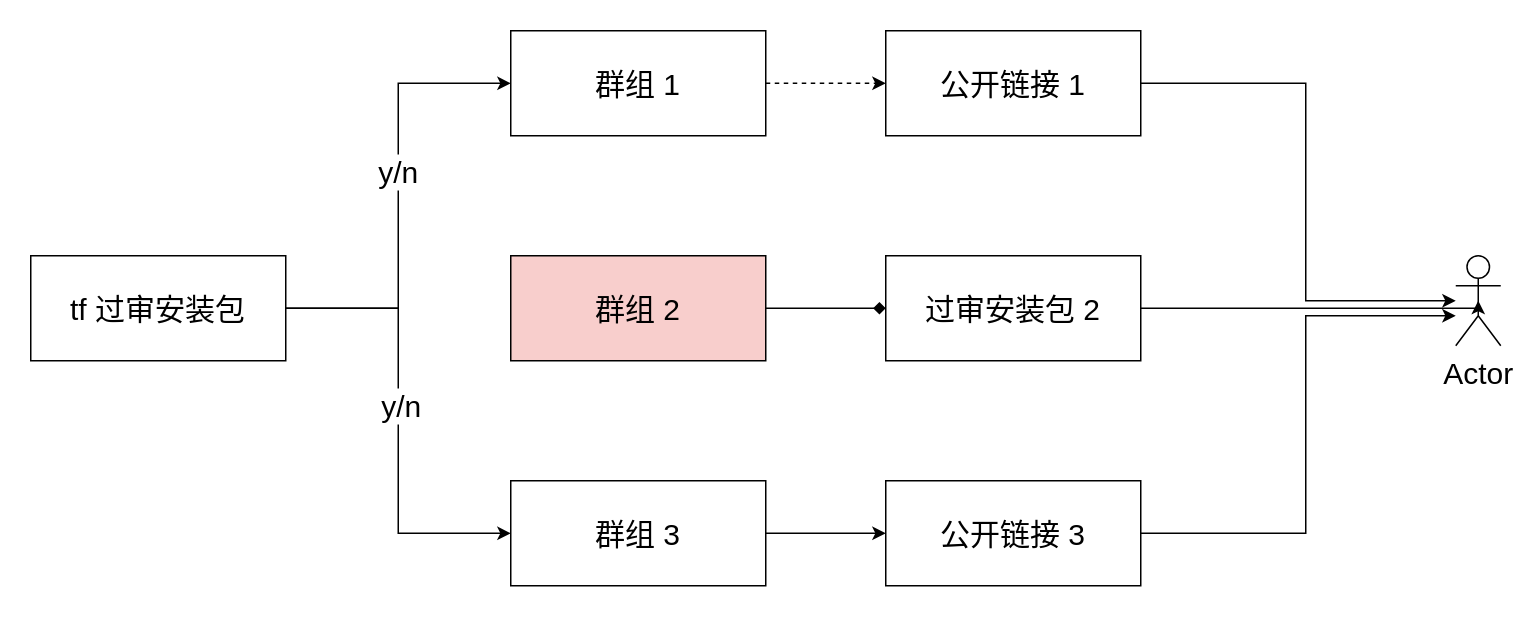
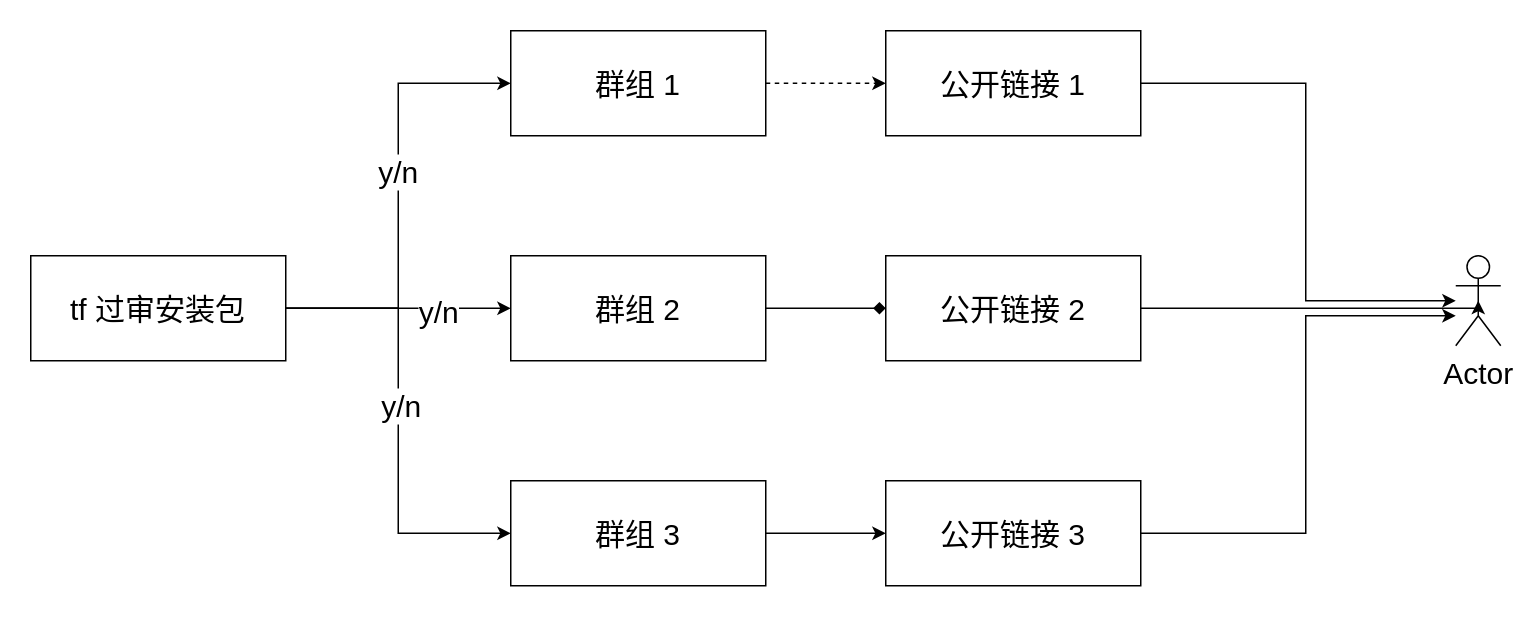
  <mxCell id="0" />
  <mxCell id="1" parent="0" />
  <mxCell id="2" style="edgeStyle=orthogonalEdgeStyle;rounded=0;orthogonalLoop=1;jettySize=auto;html=1;entryX=0;entryY=0.5;entryDx=0;entryDy=0;fontSize=20;" edge="1" parent="1" source="8" target="10"><mxGeometry relative="1" as="geometry" /></mxCell>
  <mxCell id="3" value="y/n" style="edgeLabel;html=1;align=center;verticalAlign=middle;resizable=0;points=[];fontSize=20;" vertex="1" connectable="0" parent="2"><mxGeometry x="0.113" y="1" relative="1" as="geometry"><mxPoint as="offset" /></mxGeometry></mxCell>
+ <mxCell id="4" style="edgeStyle=orthogonalEdgeStyle;rounded=0;orthogonalLoop=1;jettySize=auto;html=1;entryX=0;entryY=0.5;entryDx=0;entryDy=0;fontSize=20;" edge="1" parent="1" source="8" target="12"><mxGeometry relative="1" as="geometry" /></mxCell>
+ <mxCell id="5" value="y/n" style="edgeLabel;html=1;align=center;verticalAlign=middle;resizable=0;points=[];fontSize=20;" vertex="1" connectable="0" parent="4"><mxGeometry x="0.347" y="-1" relative="1" as="geometry"><mxPoint as="offset" /></mxGeometry></mxCell>
  <mxCell id="6" style="edgeStyle=orthogonalEdgeStyle;rounded=0;orthogonalLoop=1;jettySize=auto;html=1;entryX=0;entryY=0.5;entryDx=0;entryDy=0;fontSize=20;" edge="1" parent="1" source="8" target="14"><mxGeometry relative="1" as="geometry" /></mxCell>
  <mxCell id="7" value="y/n" style="edgeLabel;html=1;align=center;verticalAlign=middle;resizable=0;points=[];fontSize=20;" vertex="1" connectable="0" parent="6"><mxGeometry x="-0.073" y="1" relative="1" as="geometry"><mxPoint as="offset" /></mxGeometry></mxCell>
  <mxCell id="8" value="&lt;font style=&quot;font-size: 20px&quot;&gt;tf 过审安装包&lt;/font&gt;" style="rounded=0;whiteSpace=wrap;html=1;" vertex="1" parent="1"><mxGeometry x="20" y="170" width="170" height="70" as="geometry" /></mxCell>
  <mxCell id="9" value="" style="edgeStyle=orthogonalEdgeStyle;rounded=0;orthogonalLoop=1;jettySize=auto;html=1;fontSize=20;dashed=1;" edge="1" parent="1" source="10" target="16"><mxGeometry relative="1" as="geometry" /></mxCell>
  <mxCell id="10" value="&lt;span style=&quot;font-size: 20px&quot;&gt;群组 1&lt;/span&gt;" style="rounded=0;whiteSpace=wrap;html=1;" vertex="1" parent="1"><mxGeometry x="340" y="20" width="170" height="70" as="geometry" /></mxCell>
  <mxCell id="11" value="" style="edgeStyle=orthogonalEdgeStyle;rounded=0;orthogonalLoop=1;jettySize=auto;html=1;fontSize=20;endArrow=diamond;" edge="1" parent="1" source="12" target="18"><mxGeometry relative="1" as="geometry" /></mxCell>
- <mxCell id="12" value="&lt;span style=&quot;font-size: 20px&quot;&gt;群组 2&lt;/span&gt;" style="rounded=0;whiteSpace=wrap;html=1;fillColor=#f8cecc;" vertex="1" parent="1"><mxGeometry x="340" y="170" width="170" height="70" as="geometry" /></mxCell>
+ <mxCell id="12" value="&lt;span style=&quot;font-size: 20px&quot;&gt;群组 2&lt;/span&gt;" style="rounded=0;whiteSpace=wrap;html=1;" vertex="1" parent="1"><mxGeometry x="340" y="170" width="170" height="70" as="geometry" /></mxCell>
  <mxCell id="13" style="edgeStyle=orthogonalEdgeStyle;rounded=0;orthogonalLoop=1;jettySize=auto;html=1;entryX=0;entryY=0.5;entryDx=0;entryDy=0;fontSize=20;" edge="1" parent="1" source="14" target="20"><mxGeometry relative="1" as="geometry" /></mxCell>
  <mxCell id="14" value="&lt;span style=&quot;font-size: 20px&quot;&gt;群组 3&lt;/span&gt;" style="rounded=0;whiteSpace=wrap;html=1;" vertex="1" parent="1"><mxGeometry x="340" y="320" width="170" height="70" as="geometry" /></mxCell>
  <mxCell id="15" style="edgeStyle=orthogonalEdgeStyle;rounded=0;orthogonalLoop=1;jettySize=auto;html=1;fontSize=20;" edge="1" parent="1" source="16" target="21"><mxGeometry relative="1" as="geometry"><Array as="points"><mxPoint x="870" y="55" /><mxPoint x="870" y="200" /></Array></mxGeometry></mxCell>
  <mxCell id="16" value="&lt;span style=&quot;font-size: 20px&quot;&gt;公开链接 1&lt;/span&gt;" style="rounded=0;whiteSpace=wrap;html=1;" vertex="1" parent="1"><mxGeometry x="590" y="20" width="170" height="70" as="geometry" /></mxCell>
  <mxCell id="17" style="edgeStyle=orthogonalEdgeStyle;rounded=0;orthogonalLoop=1;jettySize=auto;html=1;fontSize=20;entryX=0.5;entryY=0.5;entryDx=0;entryDy=0;entryPerimeter=0;" edge="1" parent="1" source="18" target="21"><mxGeometry relative="1" as="geometry"><mxPoint x="940" y="205" as="targetPoint" /><Array as="points"><mxPoint x="985" y="205" /></Array></mxGeometry></mxCell>
- <mxCell id="18" value="&lt;span style=&quot;font-size: 20px&quot;&gt;过审安装包 2&lt;/span&gt;" style="rounded=0;whiteSpace=wrap;html=1;" vertex="1" parent="1"><mxGeometry x="590" y="170" width="170" height="70" as="geometry" /></mxCell>
+ <mxCell id="18" value="&lt;span style=&quot;font-size: 20px&quot;&gt;公开链接 2&lt;/span&gt;" style="rounded=0;whiteSpace=wrap;html=1;" vertex="1" parent="1"><mxGeometry x="590" y="170" width="170" height="70" as="geometry" /></mxCell>
  <mxCell id="19" style="edgeStyle=orthogonalEdgeStyle;rounded=0;orthogonalLoop=1;jettySize=auto;html=1;fontSize=20;" edge="1" parent="1" source="20" target="21"><mxGeometry relative="1" as="geometry"><Array as="points"><mxPoint x="870" y="355" /><mxPoint x="870" y="210" /></Array></mxGeometry></mxCell>
  <mxCell id="20" value="&lt;span style=&quot;font-size: 20px&quot;&gt;公开链接 3&lt;/span&gt;" style="rounded=0;whiteSpace=wrap;html=1;" vertex="1" parent="1"><mxGeometry x="590" y="320" width="170" height="70" as="geometry" /></mxCell>
  <mxCell id="21" value="Actor" style="shape=umlActor;verticalLabelPosition=bottom;verticalAlign=top;html=1;outlineConnect=0;labelBackgroundColor=none;fontSize=20;" vertex="1" parent="1"><mxGeometry x="970" y="170" width="30" height="60" as="geometry" /></mxCell>
